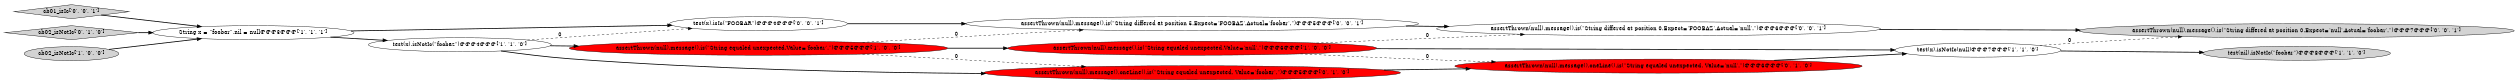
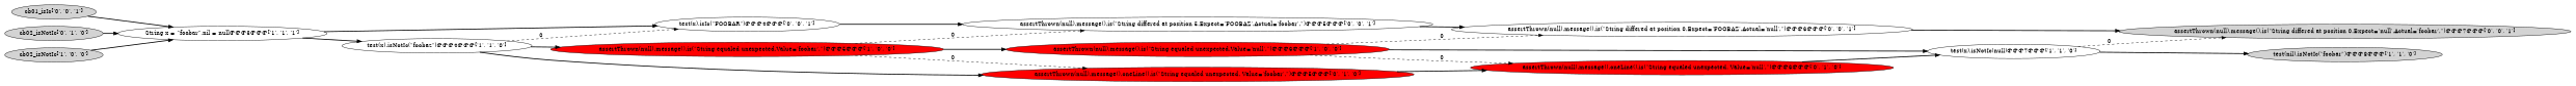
  digraph {
    rankdir=LR
    node [fillcolor=white shape=ellipse style=filled]
    edge [style=bold]
    n1 [fillcolor=red label="assertThrown(null).message().is(\"String equaled unexpected.Value='foobar'.\")@@@5@@@['1', '0', '0']"]
    n2 [label="assertThrown(null).message().is(\"String differed at position 5.Expect='FOOBAZ'.Actual='foobar'.\")@@@5@@@['0', '0', '1']"]
    n3 [fillcolor=red label="assertThrown(null).message().oneLine().is(\"String equaled unexpected. Value='foobar'.\")@@@5@@@['0', '1', '0']"]
    n4 [fillcolor=red label="assertThrown(null).message().is(\"String equaled unexpected.Value='null'.\")@@@6@@@['1', '0', '0']"]
    n5 [label="assertThrown(null).message().is(\"String differed at position 0.Expect='FOOBAZ'.Actual='null'.\")@@@6@@@['0', '0', '1']"]
    n6 [fillcolor=red label="assertThrown(null).message().oneLine().is(\"String equaled unexpected. Value='null'.\")@@@6@@@['0', '1', '0']"]
    n7 [label="test(x).isNotIc(null)@@@7@@@['1', '1', '0']"]
    n8 [label="test(x).isIc(\"FOOBAR\")@@@4@@@['0', '0', '1']"]
    n9 [fillcolor=lightgray label="test(nil).isNotIc(\"foobar\")@@@8@@@['1', '1', '0']"]
-   n10 [fillcolor=lightgray label="cb01_isIc['0', '0', '1']" shape=diamond]
+   n10 [fillcolor=lightgray label="cb01_isIc['0', '0', '1']"]
    n11 [label="String x = \"foobar\",nil = null@@@3@@@['1', '1', '1']"]
    n12 [label="test(x).isNotIc(\"foobaz\")@@@4@@@['1', '1', '0']"]
    n13 [fillcolor=lightgray label="assertThrown(null).message().is(\"String differed at position 0.Expect='null'.Actual='foobar'.\")@@@7@@@['0', '0', '1']"]
-   n14 [fillcolor=lightgray label="cb02_isNotIc['0', '1', '0']" shape=diamond]
+   n14 [fillcolor=lightgray label="cb02_isNotIc['0', '1', '0']"]
    n15 [fillcolor=lightgray label="cb02_isNotIc['1', '0', '0']"]
    n1 -> n2 [label=0 style=dashed]
    n1 -> n3 [label=0 style=dashed]
    n1 -> n4
    n2 -> n5
    n3 -> n6
    n4 -> n5 [label=0 style=dashed]
    n4 -> n6 [label=0 style=dashed]
    n4 -> n7
    n5 -> n13
    n6 -> n7
    n7 -> n9
    n7 -> n13 [label=0 style=dashed]
    n8 -> n2
    n10 -> n11
    n11 -> n8
    n11 -> n12
    n12 -> n1
    n12 -> n3
    n12 -> n8 [label=0 style=dashed]
    n14 -> n11
    n15 -> n11
  }
